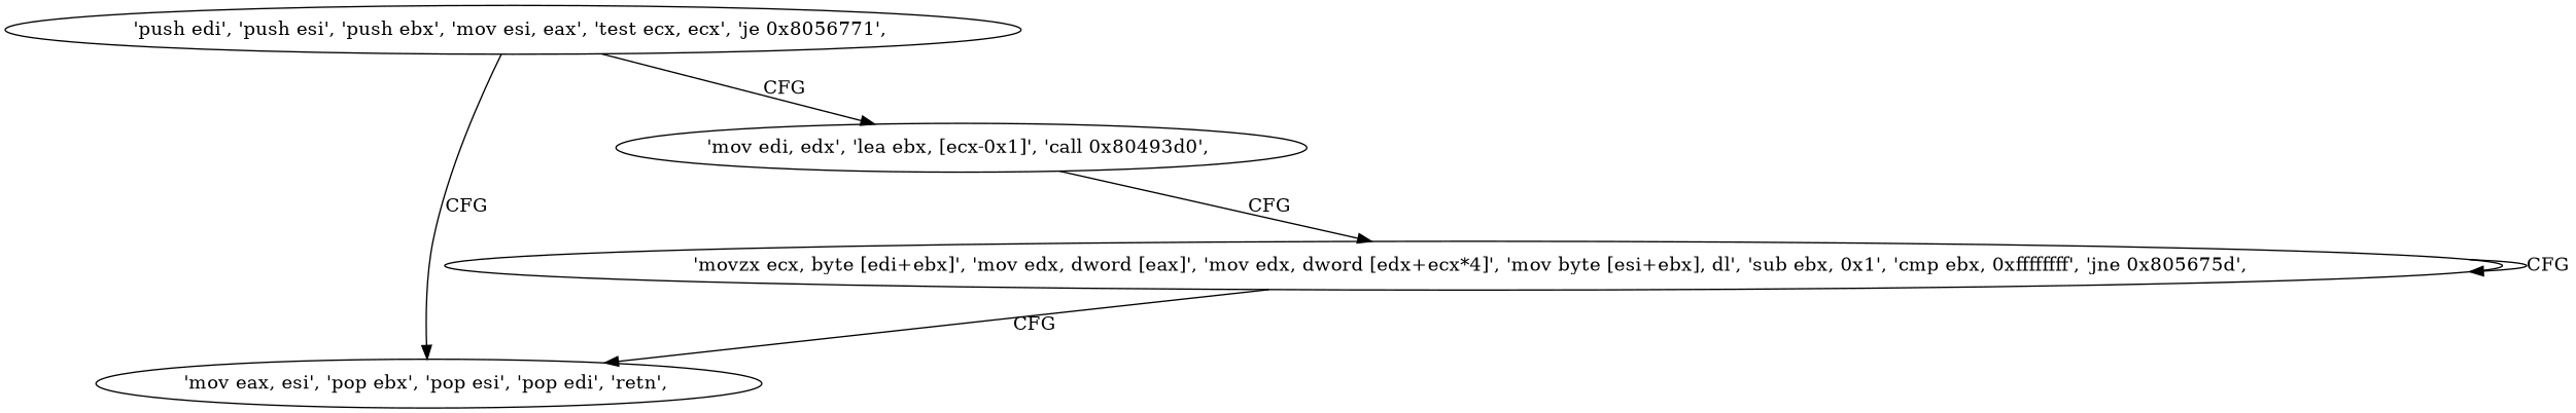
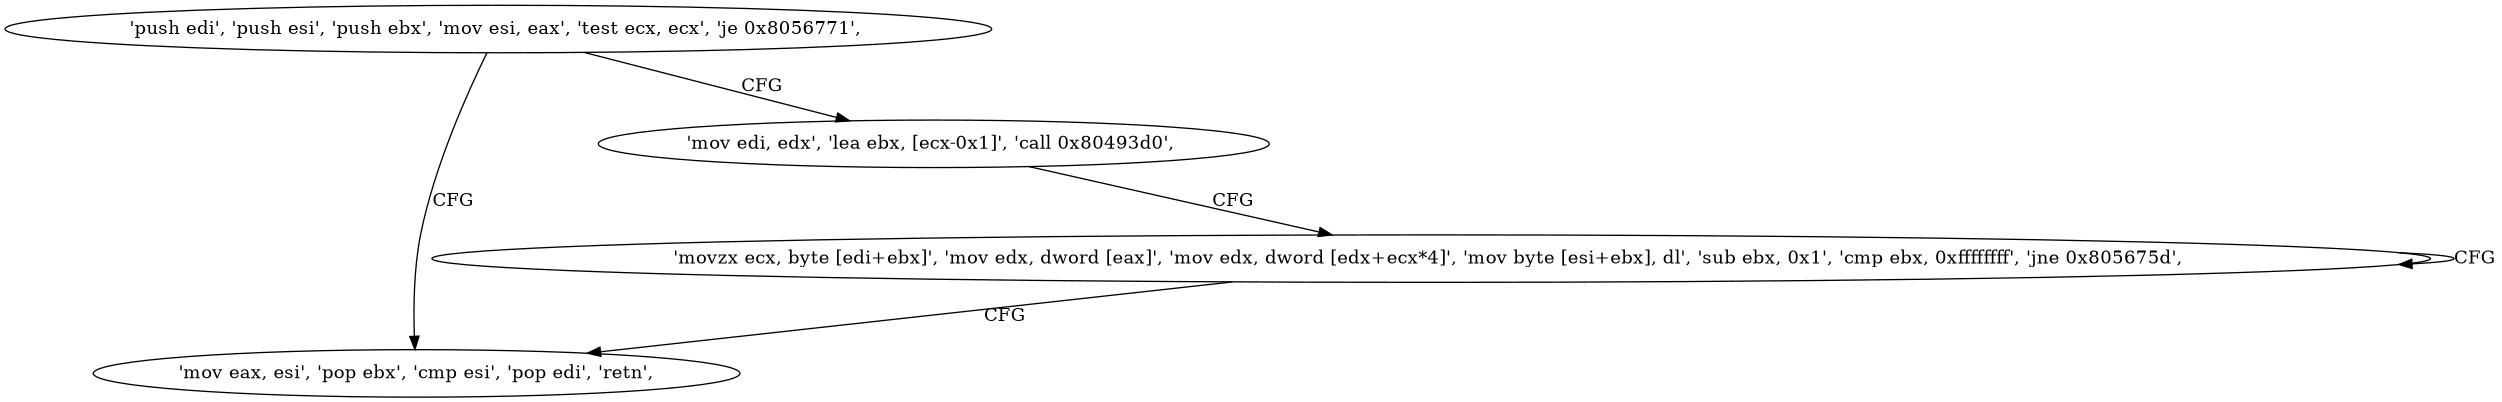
  digraph {
    n1 [label="'push edi', 'push esi', 'push ebx', 'mov esi, eax', 'test ecx, ecx', 'je 0x8056771', "]
-   n2 [label="'mov eax, esi', 'pop ebx', 'pop esi', 'pop edi', 'retn', "]
+   n2 [label="'mov eax, esi', 'pop ebx', 'cmp esi', 'pop edi', 'retn',"]
    n3 [label="'mov edi, edx', 'lea ebx, [ecx-0x1]', 'call 0x80493d0', "]
    n4 [label="'movzx ecx, byte [edi+ebx]', 'mov edx, dword [eax]', 'mov edx, dword [edx+ecx*4]', 'mov byte [esi+ebx], dl', 'sub ebx, 0x1', 'cmp ebx, 0xffffffff', 'jne 0x805675d', "]
    n1 -> n2 [label=CFG]
    n1 -> n3 [label=CFG]
    n3 -> n4 [label=CFG]
    n4 -> n2 [label=CFG]
    n4 -> n4 [label=CFG]
  }
